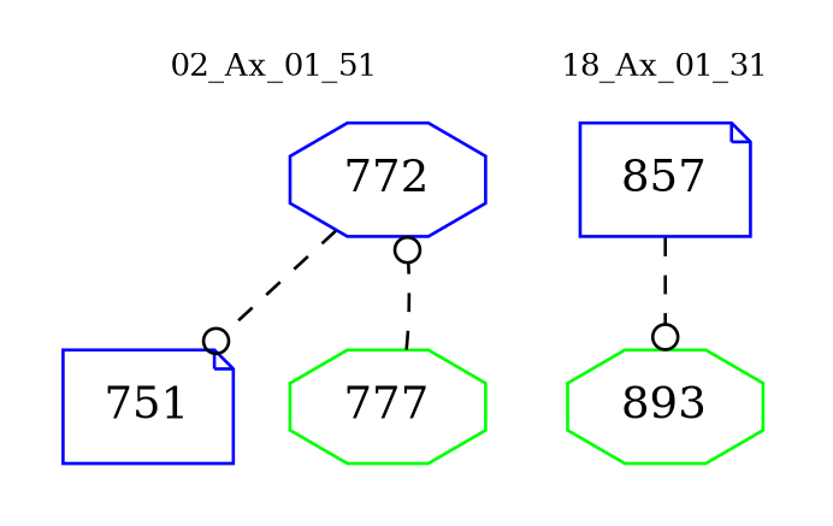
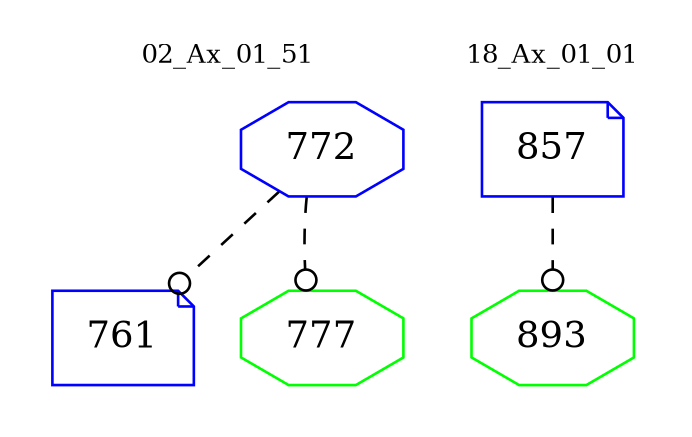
  digraph {
    node [color=blue shape=octagon]
    edge [arrowhead=odot color=black style=dashed]
    n1 [label=772]
-   n2 [label=751 shape=note]
+   n2 [label=761 shape=note]
    n3 [color=green label=777]
    n4 [label=857 shape=note]
    n5 [color=green label=893]
    subgraph cluster_1 {
      color=white
      fontsize=10
      label="02_Ax_01_51"
      n1
      n2
      n3
    }
    subgraph cluster_2 {
      color=white
      fontsize=10
-     label="18_Ax_01_31"
+     label="18_Ax_01_01"
      n4
      n5
    }
    n1 -> n2
-   n3 -> n1
+   n1 -> n3
    n4 -> n5
  }
